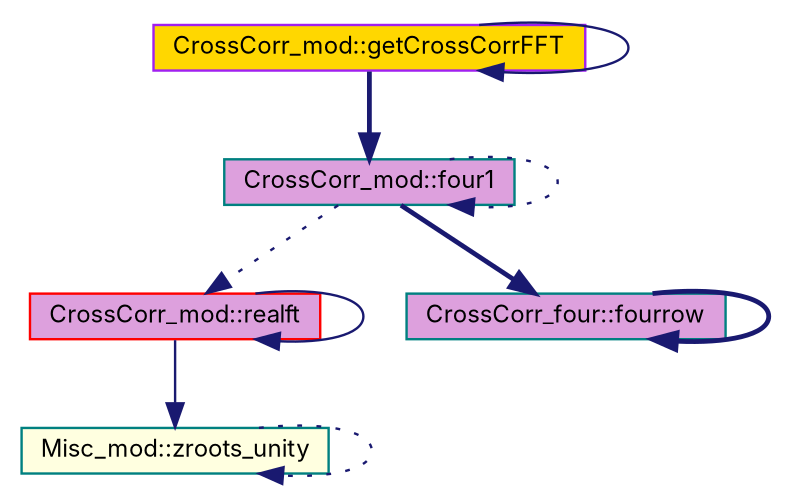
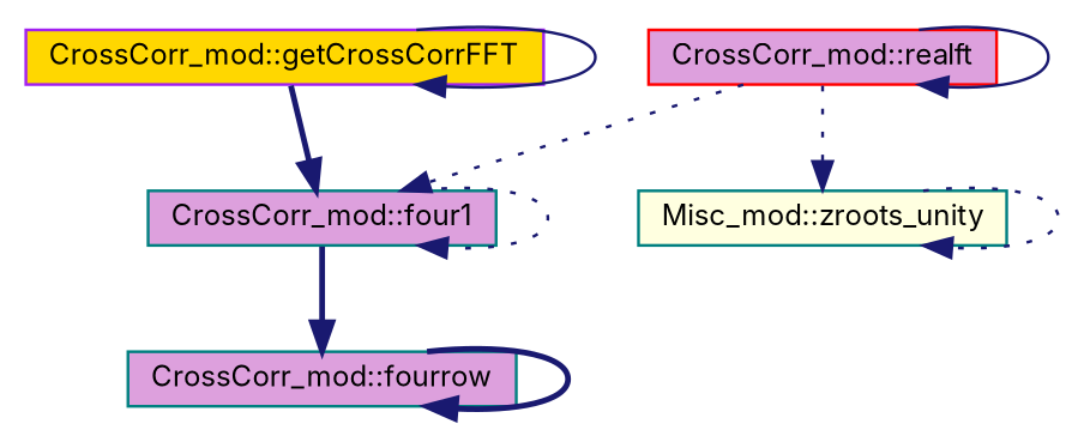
  digraph {
    fontname=Inter
    rankdir=TB
    node [color=teal fillcolor=plum fontname=Inter fontsize=10 shape=record style=filled]
    edge [color=midnightblue fontname=Inter fontsize=10 labelfontname=Helvetica labelfontsize=10 style=dotted]
    n1 [color=purple fillcolor=gold fontcolor=black height=0.2 label="CrossCorr_mod::getCrossCorrFFT" width=0.4]
    n2 [height=0.2 label="CrossCorr_mod::four1" width=0.4]
    n3 [color=red height=0.2 label="CrossCorr_mod::realft" width=0.4]
    n4 [fillcolor=lightyellow height=0.2 label="Misc_mod::zroots_unity" width=0.4]
-   n5 [height=0.2 label="CrossCorr_four::fourrow" width=0.4]
+   n5 [height=0.2 label="CrossCorr_mod::fourrow" width=0.4]
    n1 -> n1 [style=solid]
    n1 -> n2 [style=bold]
    n2 -> n2
    n2 -> n5 [style=bold]
-   n2 -> n3
+   n3 -> n2
    n3 -> n3 [style=solid]
-   n3 -> n4 [style=solid]
+   n3 -> n4
    n4 -> n4
    n5 -> n5 [style=bold]
  }
